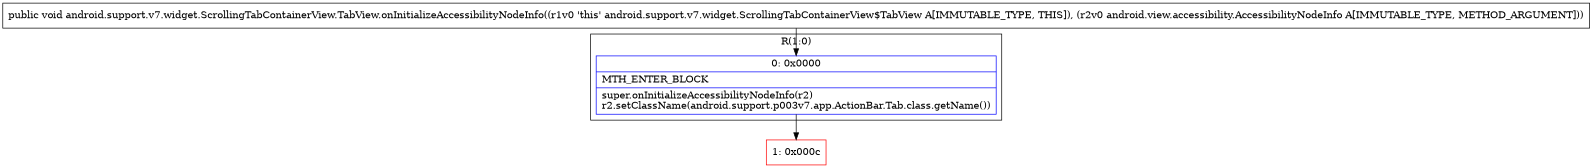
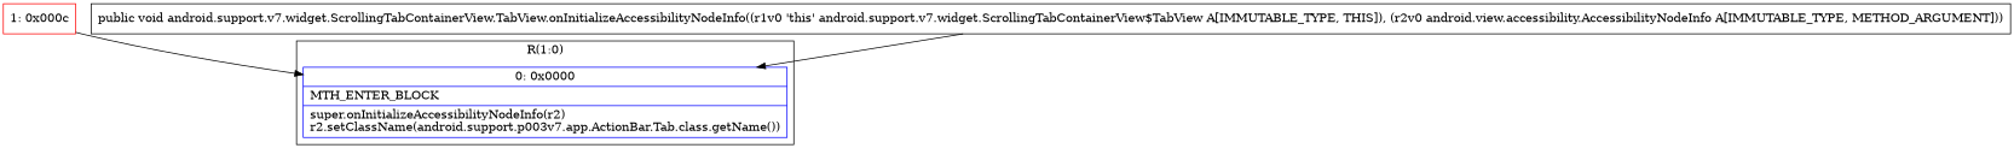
  digraph {
    node [shape=record]
    n1 [color=blue label="{0\:\ 0x0000|MTH_ENTER_BLOCK\l|super.onInitializeAccessibilityNodeInfo(r2)\lr2.setClassName(android.support.p003v7.app.ActionBar.Tab.class.getName())\l}"]
    n2 [color=red label="{1\:\ 0x000c}"]
    n3 [label="{public void android.support.v7.widget.ScrollingTabContainerView.TabView.onInitializeAccessibilityNodeInfo((r1v0 'this' android.support.v7.widget.ScrollingTabContainerView$TabView A[IMMUTABLE_TYPE, THIS]), (r2v0 android.view.accessibility.AccessibilityNodeInfo A[IMMUTABLE_TYPE, METHOD_ARGUMENT])) }"]
    subgraph cluster_1 {
      label="R(1:0)"
      n1
    }
-   n1 -> n2
+   n2 -> n1
    n3 -> n1
  }
